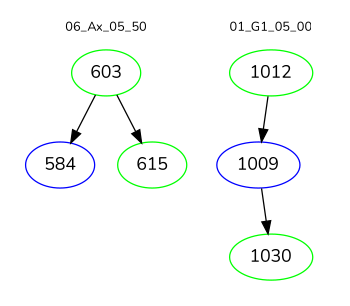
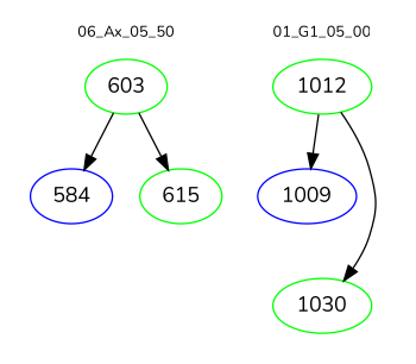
  digraph {
    fontname=Nunito
    node [color=green fontname=Nunito]
    edge [color=black fontname=Nunito]
    n1 [label=603]
    n2 [color=blue label=584]
    n3 [label=615]
    n4 [label=1012]
    n5 [color=blue label=1009]
    n6 [label=1030]
    subgraph cluster_1 {
      color=white
      fontsize=10
      label="06_Ax_05_50"
      n1
      n2
      n3
    }
    subgraph cluster_2 {
      color=white
      fontsize=10
      label="01_G1_05_00"
      n4
      n5
      n6
    }
    n1 -> n2
    n1 -> n3
    n4 -> n5
-   n5 -> n6
+   n4 -> n6
  }
